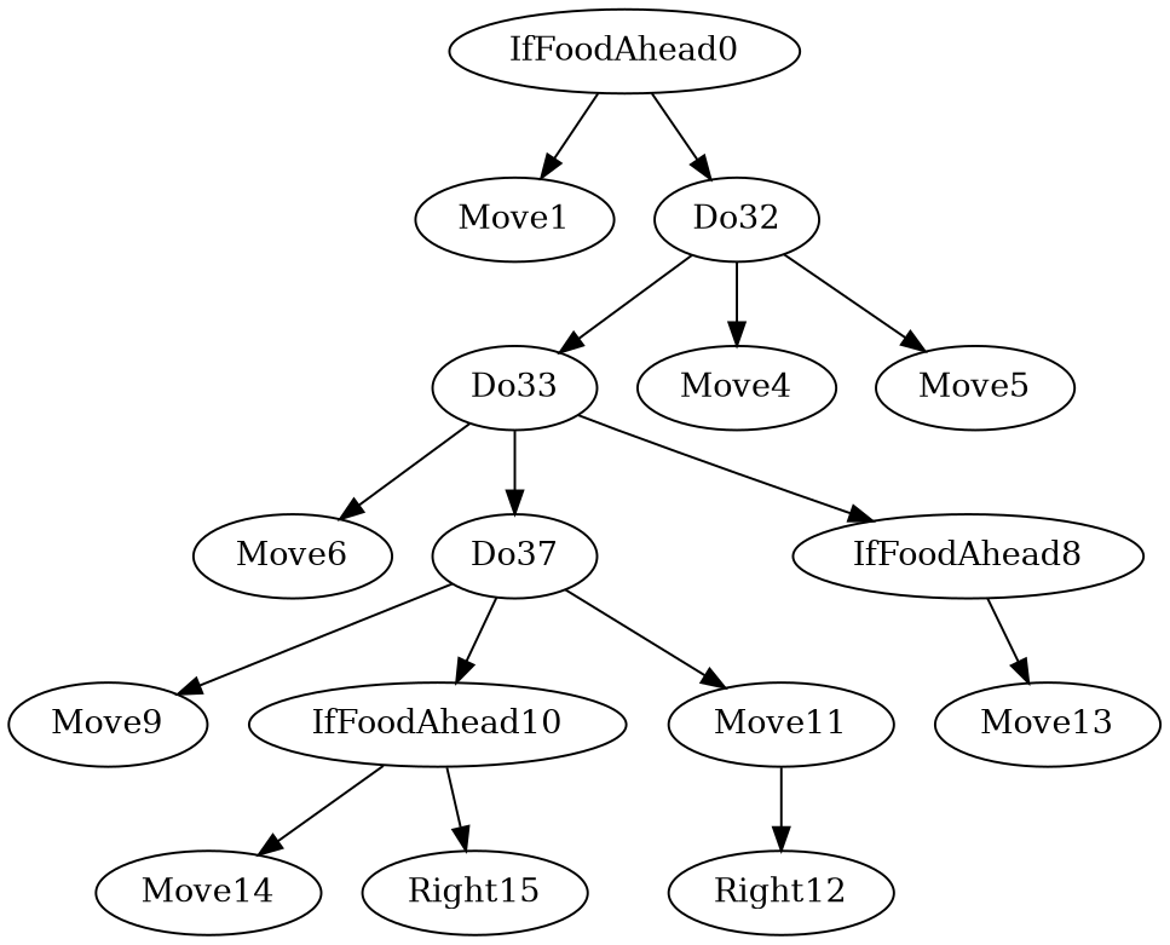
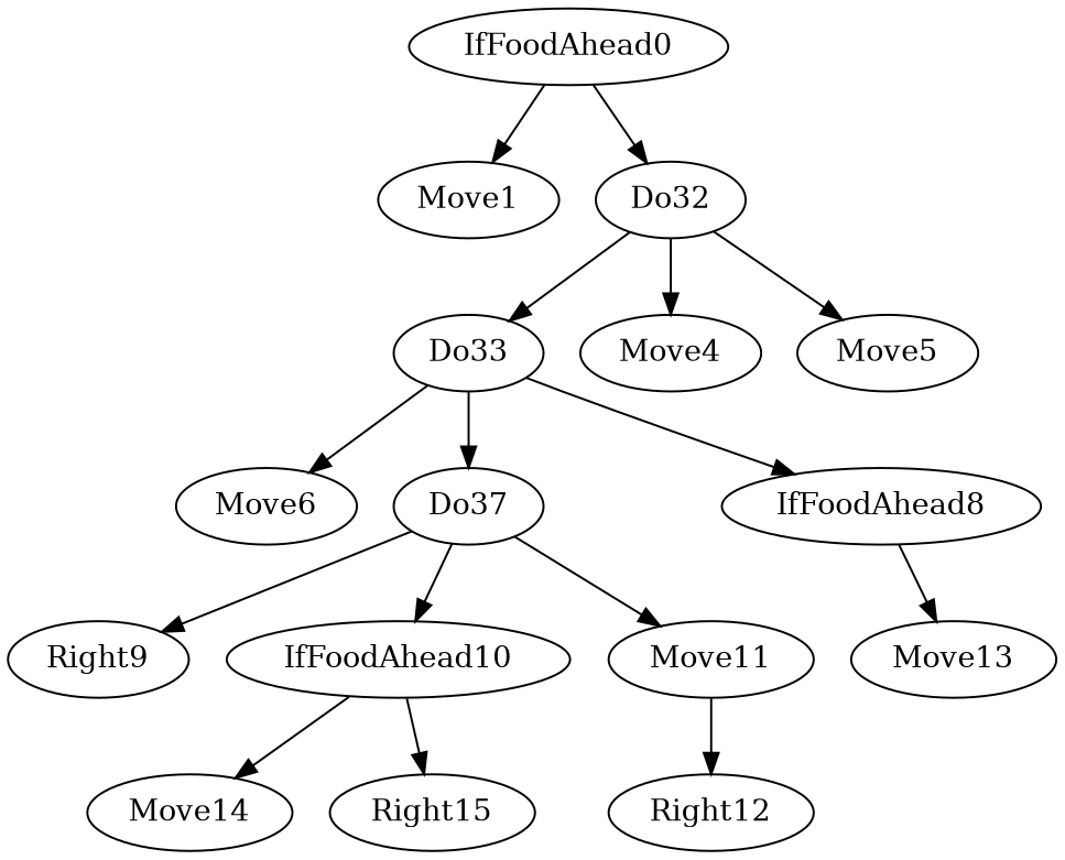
  digraph {
    IfFoodAhead0
    Move1
    Do32
    Do33
    n5 [label=Move4]
    Move5
    Move6
    Do37
    IfFoodAhead8
-   Move9
+   Move9 [label=Right9]
    IfFoodAhead10
    Move11
    Move13
    Move14
    Right15
    Right12
    IfFoodAhead0 -> Move1
    IfFoodAhead0 -> Do32
    Do32 -> Do33
    Do32 -> n5
    Do32 -> Move5
    Do33 -> Move6
    Do33 -> Do37
    Do33 -> IfFoodAhead8
    Do37 -> Move9
    Do37 -> IfFoodAhead10
    Do37 -> Move11
    IfFoodAhead8 -> Move13
    IfFoodAhead10 -> Move14
    IfFoodAhead10 -> Right15
    Move11 -> Right12
  }
